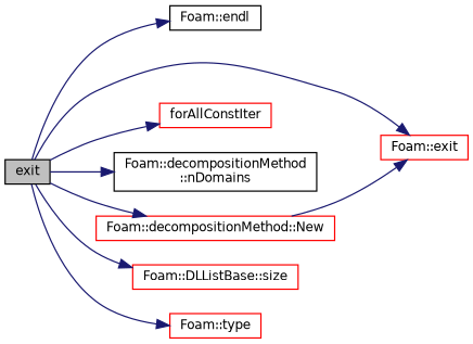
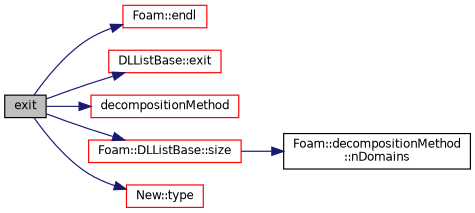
  digraph {
    rankdir=LR
    node [color=red fontname=Helvetica fontsize=10 shape=record]
    edge [color=midnightblue fontname=Helvetica fontsize=10 labelfontname=Helvetica labelfontsize=10 style=solid]
    n1 [color=black fillcolor=grey75 fontcolor=black height=0.2 label=exit style=filled width=0.4]
-   n2 [color=black height=0.2 label="Foam::endl" width=0.4]
-   n3 [height=0.2 label="Foam::exit" width=0.4]
-   n4 [height=0.2 label=forAllConstIter width=0.4]
+   n2 [height=0.2 label="Foam::endl" width=0.4]
+   n3 [height=0.2 label="DLListBase::exit" width=0.4]
+   n4 [height=0.2 label=decompositionMethod width=0.4]
    n5 [color=black height=0.2 label="Foam::decompositionMethod\l::nDomains" width=0.4]
-   n6 [height=0.2 label="Foam::decompositionMethod::New" width=0.4]
    n7 [height=0.2 label="Foam::DLListBase::size" width=0.4]
-   n8 [height=0.2 label="Foam::type" width=0.4]
+   n8 [height=0.2 label="New::type" width=0.4]
    n1 -> n2
    n1 -> n3
    n1 -> n4
-   n1 -> n5
-   n1 -> n6
+   n7 -> n5
    n1 -> n7
    n1 -> n8
-   n6 -> n3
  }
